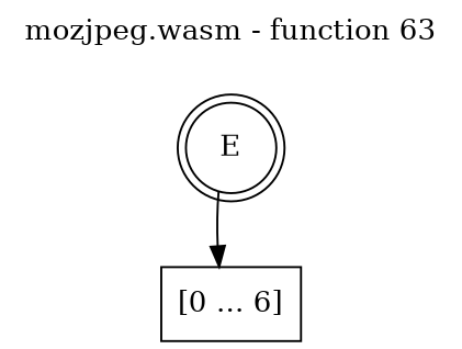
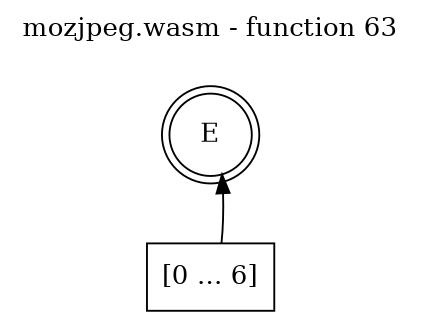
  digraph {
    label="mozjpeg.wasm - function 63"
    labelfontcolor=black
    labelfontname=Helvetica
    labelfontsize=16
    labelloc=t
    E [shape=doublecircle]
    n2 [color=black label="[0 ... 6]" shape=box style=solid]
-   E -> n2
+   n2 -> E
  }
